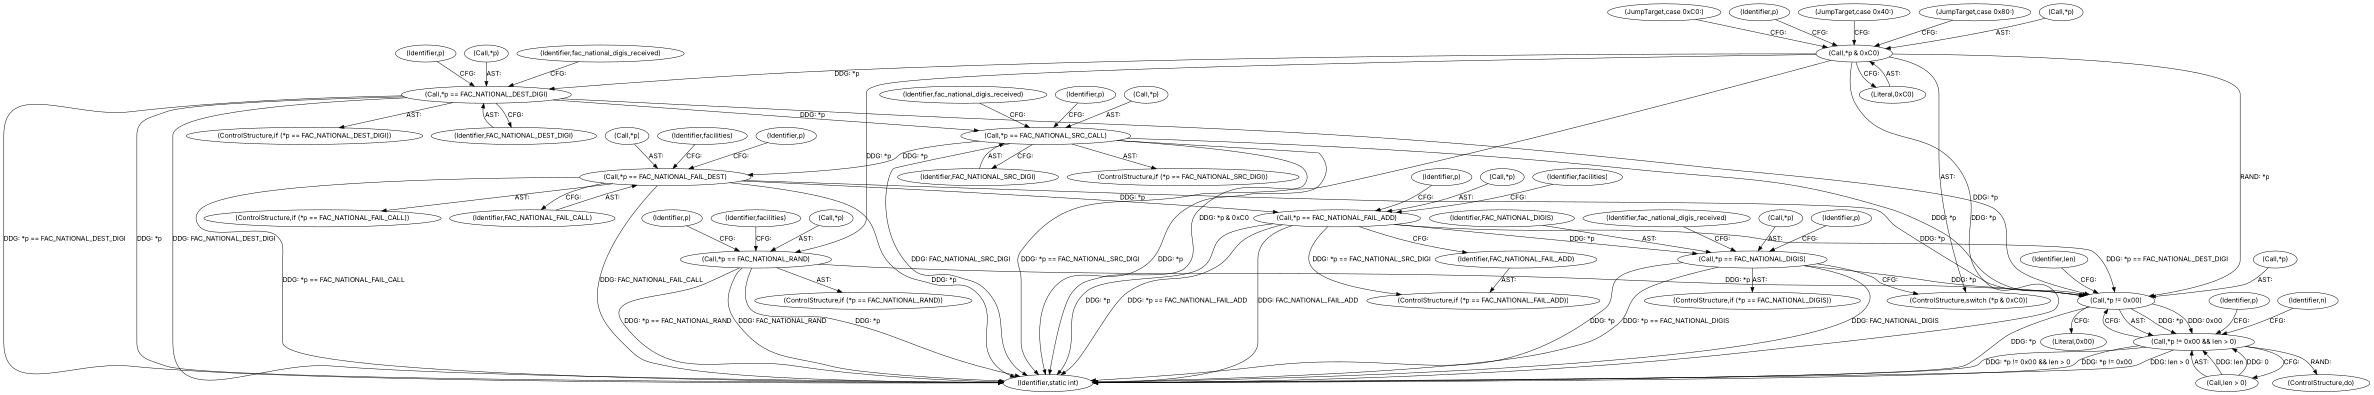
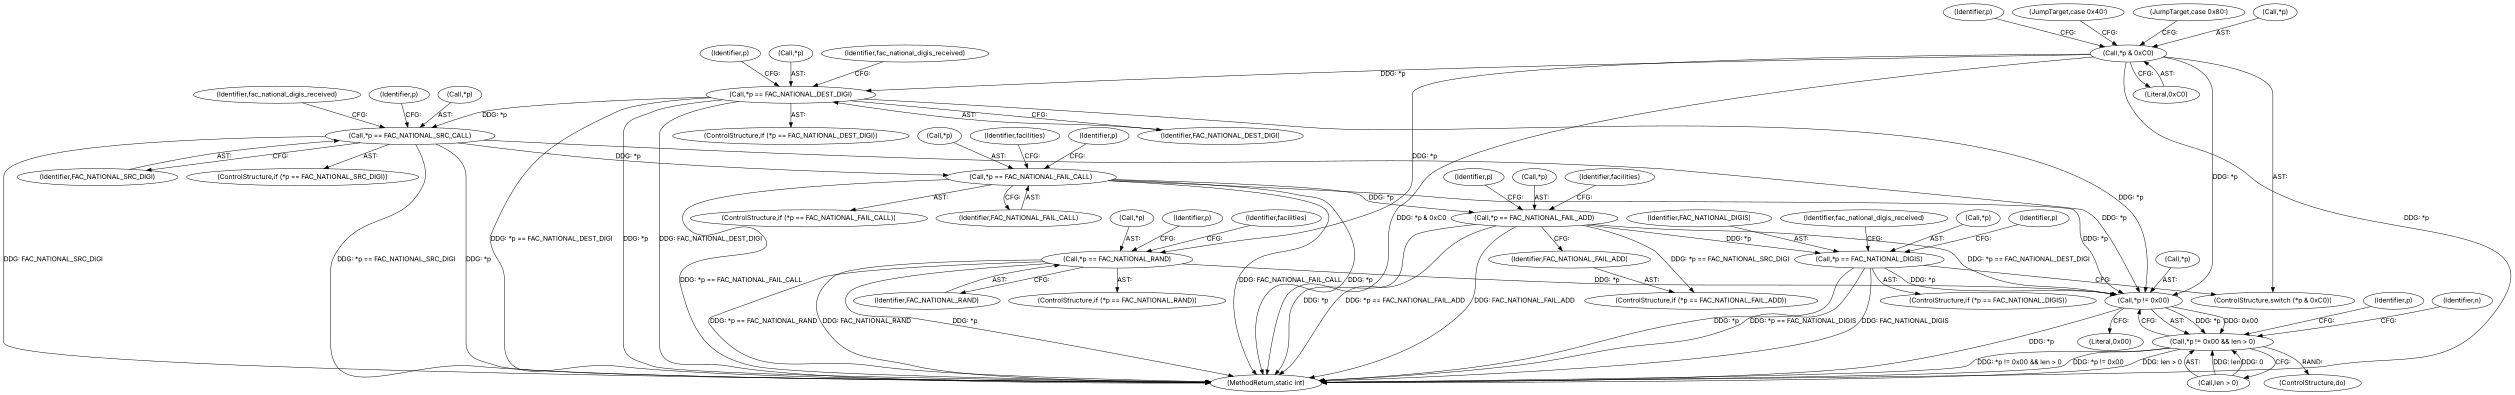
  digraph {
    fontname=Inter
    node [fontname=Inter]
    edge [fontname=Inter]
    n1 [label="(Call,*p == FAC_NATIONAL_FAIL_ADD)"]
    n2 [label="(Call,*p != 0x00)"]
    n3 [label="(Call,*p == FAC_NATIONAL_DIGIS)"]
    n4 [label="(Identifier,FAC_NATIONAL_FAIL_ADD)"]
    n5 [label="(ControlStructure,if (*p == FAC_NATIONAL_FAIL_ADD))"]
-   n6 [label="(Identifier,static int)"]
+   n6 [label="(MethodReturn,static int)"]
    n7 [label="(Call,*p != 0x00 && len > 0)"]
    n8 [label="(Literal,0x00)"]
    n9 [label="(ControlStructure,switch (*p & 0xC0))"]
    n10 [label="(ControlStructure,if (*p == FAC_NATIONAL_DIGIS))"]
-   n11 [label="(Call,*p == FAC_NATIONAL_FAIL_DEST)"]
+   n11 [label="(Call,*p == FAC_NATIONAL_FAIL_CALL)"]
    n12 [label="(ControlStructure,if (*p == FAC_NATIONAL_FAIL_CALL))"]
    n13 [label="(Identifier,FAC_NATIONAL_FAIL_CALL)"]
    n14 [label="(Call,*p == FAC_NATIONAL_SRC_CALL)"]
    n15 [label="(Identifier,FAC_NATIONAL_SRC_DIGI)"]
    n16 [label="(ControlStructure,if (*p == FAC_NATIONAL_SRC_DIGI))"]
    n17 [label="(Call,*p == FAC_NATIONAL_DEST_DIGI)"]
    n18 [label="(ControlStructure,if (*p == FAC_NATIONAL_DEST_DIGI))"]
    n19 [label="(Identifier,FAC_NATIONAL_DEST_DIGI)"]
    n20 [label="(Call,*p & 0xC0)"]
    n21 [label="(Call,*p == FAC_NATIONAL_RAND)"]
    n22 [label="(Literal,0xC0)"]
+   n23 [label="(Identifier,FAC_NATIONAL_RAND)"]
    n24 [label="(ControlStructure,if (*p == FAC_NATIONAL_RAND))"]
    n25 [label="(Call,len > 0)"]
    n26 [label="(ControlStructure,do)"]
    n27 [label="(Identifier,FAC_NATIONAL_DIGIS)"]
    n28 [label="(Identifier,fac_national_digis_received)"]
    n29 [label="(Identifier,p)"]
    n30 [label="(Identifier,fac_national_digis_received)"]
    n31 [label="(Call,*p)"]
-   n32 [label="(JumpTarget,case 0xC0:)"]
    n33 [label="(Call,*p)"]
    n34 [label="(Identifier,p)"]
    n35 [label="(Identifier,p)"]
    n36 [label="(Identifier,facilities)"]
    n37 [label="(Identifier,p)"]
    n38 [label="(Identifier,p)"]
    n39 [label="(Identifier,p)"]
    n40 [label="(Call,*p)"]
    n41 [label="(Call,*p)"]
    n42 [label="(Call,*p)"]
    n43 [label="(JumpTarget,case 0x40:)"]
    n44 [label="(JumpTarget,case 0x80:)"]
-   n45 [label="(Identifier,len)"]
    n46 [label="(Identifier,fac_national_digis_received)"]
    n47 [label="(Identifier,facilities)"]
    n48 [label="(Call,*p)"]
    n49 [label="(Call,*p)"]
    n50 [label="(Identifier,facilities)"]
    n51 [label="(Identifier,p)"]
    n52 [label="(Identifier,p)"]
    n53 [label="(Call,*p)"]
    n54 [label="(Identifier,n)"]
    n1 -> n2 [label="DDG: *p == FAC_NATIONAL_DEST_DIGI"]
    n1 -> n3 [label="DDG: *p"]
    n1 -> n4 [label="CFG: "]
    n1 -> n5 [label="DDG: *p == FAC_NATIONAL_SRC_DIGI"]
    n1 -> n6 [label="DDG: *p"]
    n1 -> n6 [label="DDG: *p == FAC_NATIONAL_FAIL_ADD"]
    n1 -> n6 [label="DDG: FAC_NATIONAL_FAIL_ADD"]
    n2 -> n6 [label="DDG: *p"]
    n2 -> n7 [label="AST: "]
    n2 -> n7 [label="DDG: *p"]
    n2 -> n7 [label="DDG: 0x00"]
    n2 -> n8 [label="CFG: "]
    n3 -> n2 [label="DDG: *p"]
    n3 -> n6 [label="DDG: *p"]
    n3 -> n6 [label="DDG: *p == FAC_NATIONAL_DIGIS"]
    n3 -> n6 [label="DDG: FAC_NATIONAL_DIGIS"]
    n3 -> n9 [label="CFG: "]
    n3 -> n10 [label="AST: "]
    n4 -> n5 [label="AST: "]
    n7 -> n2 [label="CFG: "]
    n7 -> n6 [label="DDG: *p != 0x00 && len > 0"]
    n7 -> n6 [label="DDG: *p != 0x00"]
    n7 -> n6 [label="DDG: len > 0"]
    n7 -> n25 [label="CFG: "]
    n7 -> n26 [label="RAND: "]
    n11 -> n1 [label="DDG: *p"]
    n11 -> n2 [label="DDG: *p"]
    n11 -> n6 [label="DDG: *p == FAC_NATIONAL_FAIL_CALL"]
    n11 -> n6 [label="DDG: FAC_NATIONAL_FAIL_CALL"]
    n11 -> n6 [label="DDG: *p"]
    n11 -> n12 [label="AST: "]
    n11 -> n13 [label="CFG: "]
    n13 -> n11 [label="AST: "]
    n14 -> n2 [label="DDG: *p"]
    n14 -> n6 [label="DDG: *p"]
    n14 -> n6 [label="DDG: FAC_NATIONAL_SRC_DIGI"]
    n14 -> n6 [label="DDG: *p == FAC_NATIONAL_SRC_DIGI"]
    n14 -> n11 [label="DDG: *p"]
    n14 -> n15 [label="CFG: "]
    n14 -> n16 [label="AST: "]
    n15 -> n14 [label="AST: "]
    n17 -> n2 [label="DDG: *p"]
    n17 -> n6 [label="DDG: *p == FAC_NATIONAL_DEST_DIGI"]
    n17 -> n6 [label="DDG: *p"]
    n17 -> n6 [label="DDG: FAC_NATIONAL_DEST_DIGI"]
    n17 -> n14 [label="DDG: *p"]
    n17 -> n18 [label="AST: "]
    n17 -> n19 [label="CFG: "]
    n19 -> n17 [label="AST: "]
-   n20 -> n2 [label="RAND: *p"]
+   n20 -> n2 [label="DDG: *p"]
    n20 -> n6 [label="DDG: *p"]
    n20 -> n6 [label="DDG: *p & 0xC0"]
    n20 -> n9 [label="AST: "]
    n20 -> n17 [label="DDG: *p"]
    n20 -> n21 [label="DDG: *p"]
    n20 -> n22 [label="CFG: "]
    n21 -> n2 [label="DDG: *p"]
    n21 -> n6 [label="DDG: FAC_NATIONAL_RAND"]
    n21 -> n6 [label="DDG: *p"]
    n21 -> n6 [label="DDG: *p == FAC_NATIONAL_RAND"]
+   n21 -> n23 [label="CFG: "]
    n21 -> n24 [label="AST: "]
    n22 -> n20 [label="AST: "]
+   n23 -> n21 [label="AST: "]
    n25 -> n7 [label="AST: "]
    n25 -> n7 [label="DDG: len"]
    n25 -> n7 [label="DDG: 0"]
    n27 -> n3 [label="AST: "]
    n28 -> n14 [label="CFG: "]
    n29 -> n7 [label="CFG: "]
    n30 -> n3 [label="CFG: "]
    n31 -> n1 [label="AST: "]
-   n32 -> n20 [label="CFG: "]
    n33 -> n2 [label="AST: "]
    n34 -> n14 [label="CFG: "]
    n35 -> n21 [label="CFG: "]
    n36 -> n1 [label="CFG: "]
    n37 -> n20 [label="CFG: "]
    n38 -> n1 [label="CFG: "]
    n39 -> n17 [label="CFG: "]
    n40 -> n17 [label="AST: "]
    n41 -> n14 [label="AST: "]
    n42 -> n11 [label="AST: "]
    n43 -> n20 [label="CFG: "]
    n44 -> n20 [label="CFG: "]
-   n45 -> n2 [label="CFG: "]
    n46 -> n17 [label="CFG: "]
    n47 -> n21 [label="CFG: "]
    n48 -> n20 [label="AST: "]
    n49 -> n3 [label="AST: "]
    n50 -> n11 [label="CFG: "]
    n51 -> n3 [label="CFG: "]
    n52 -> n11 [label="CFG: "]
    n53 -> n21 [label="AST: "]
    n54 -> n7 [label="CFG: "]
  }
